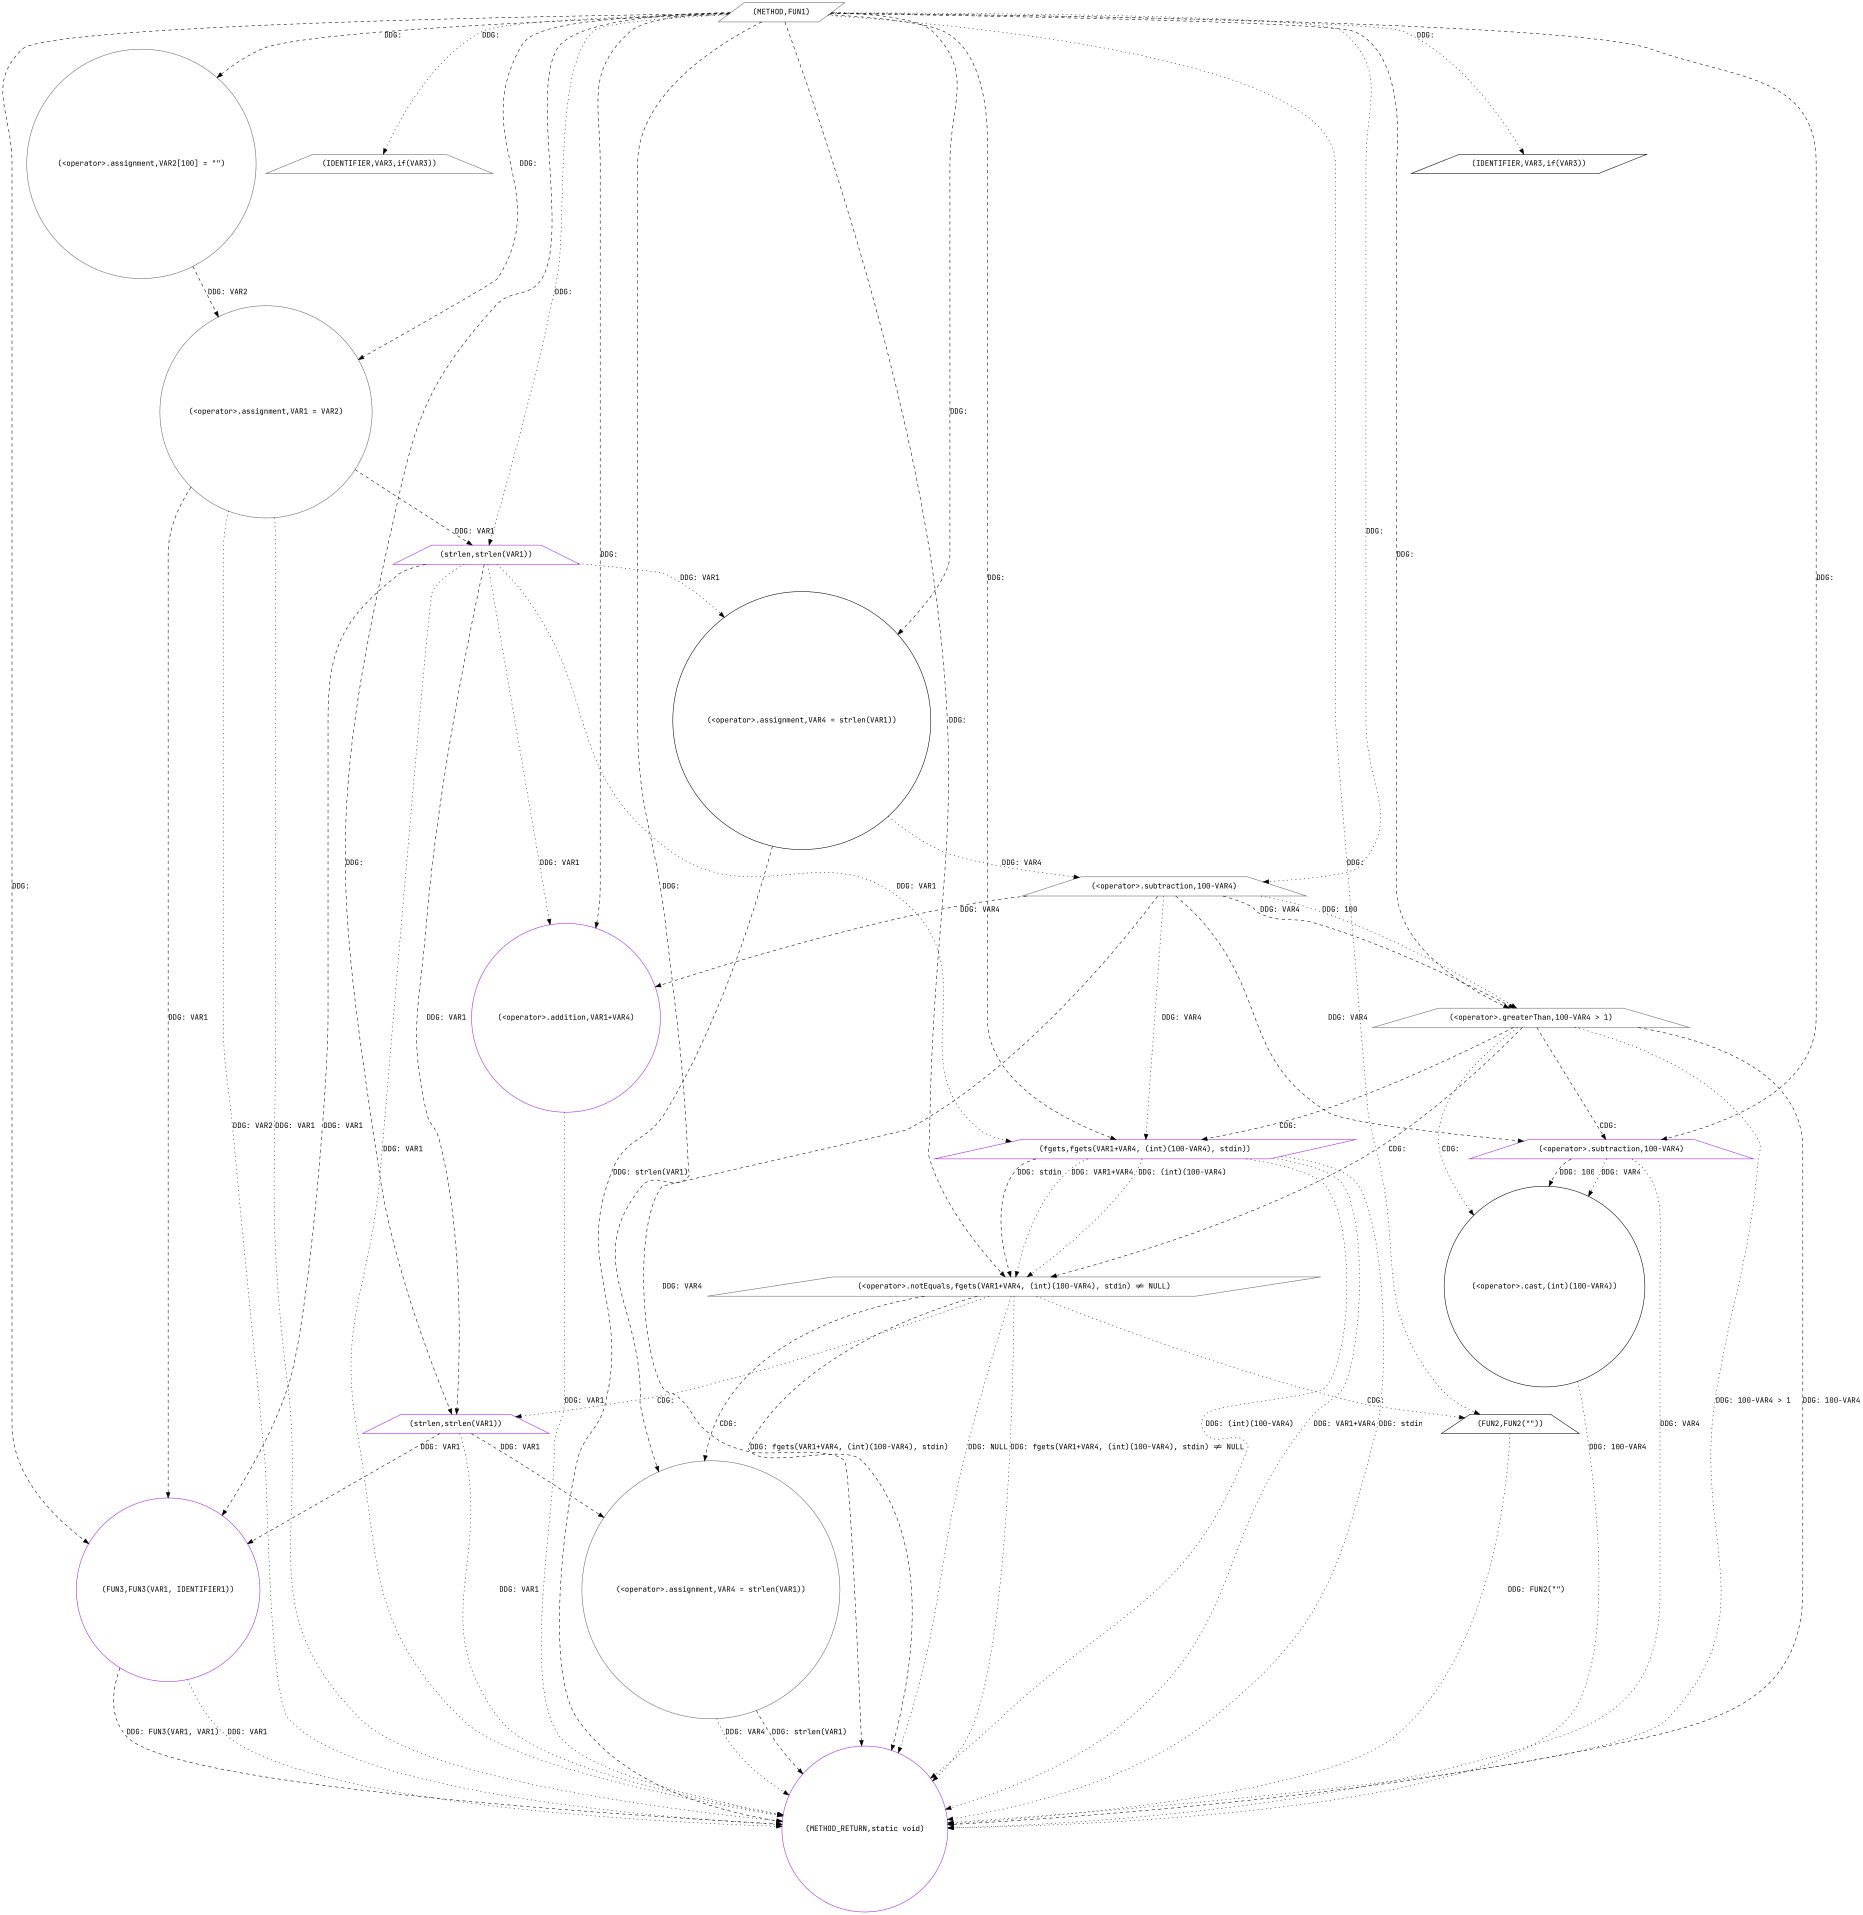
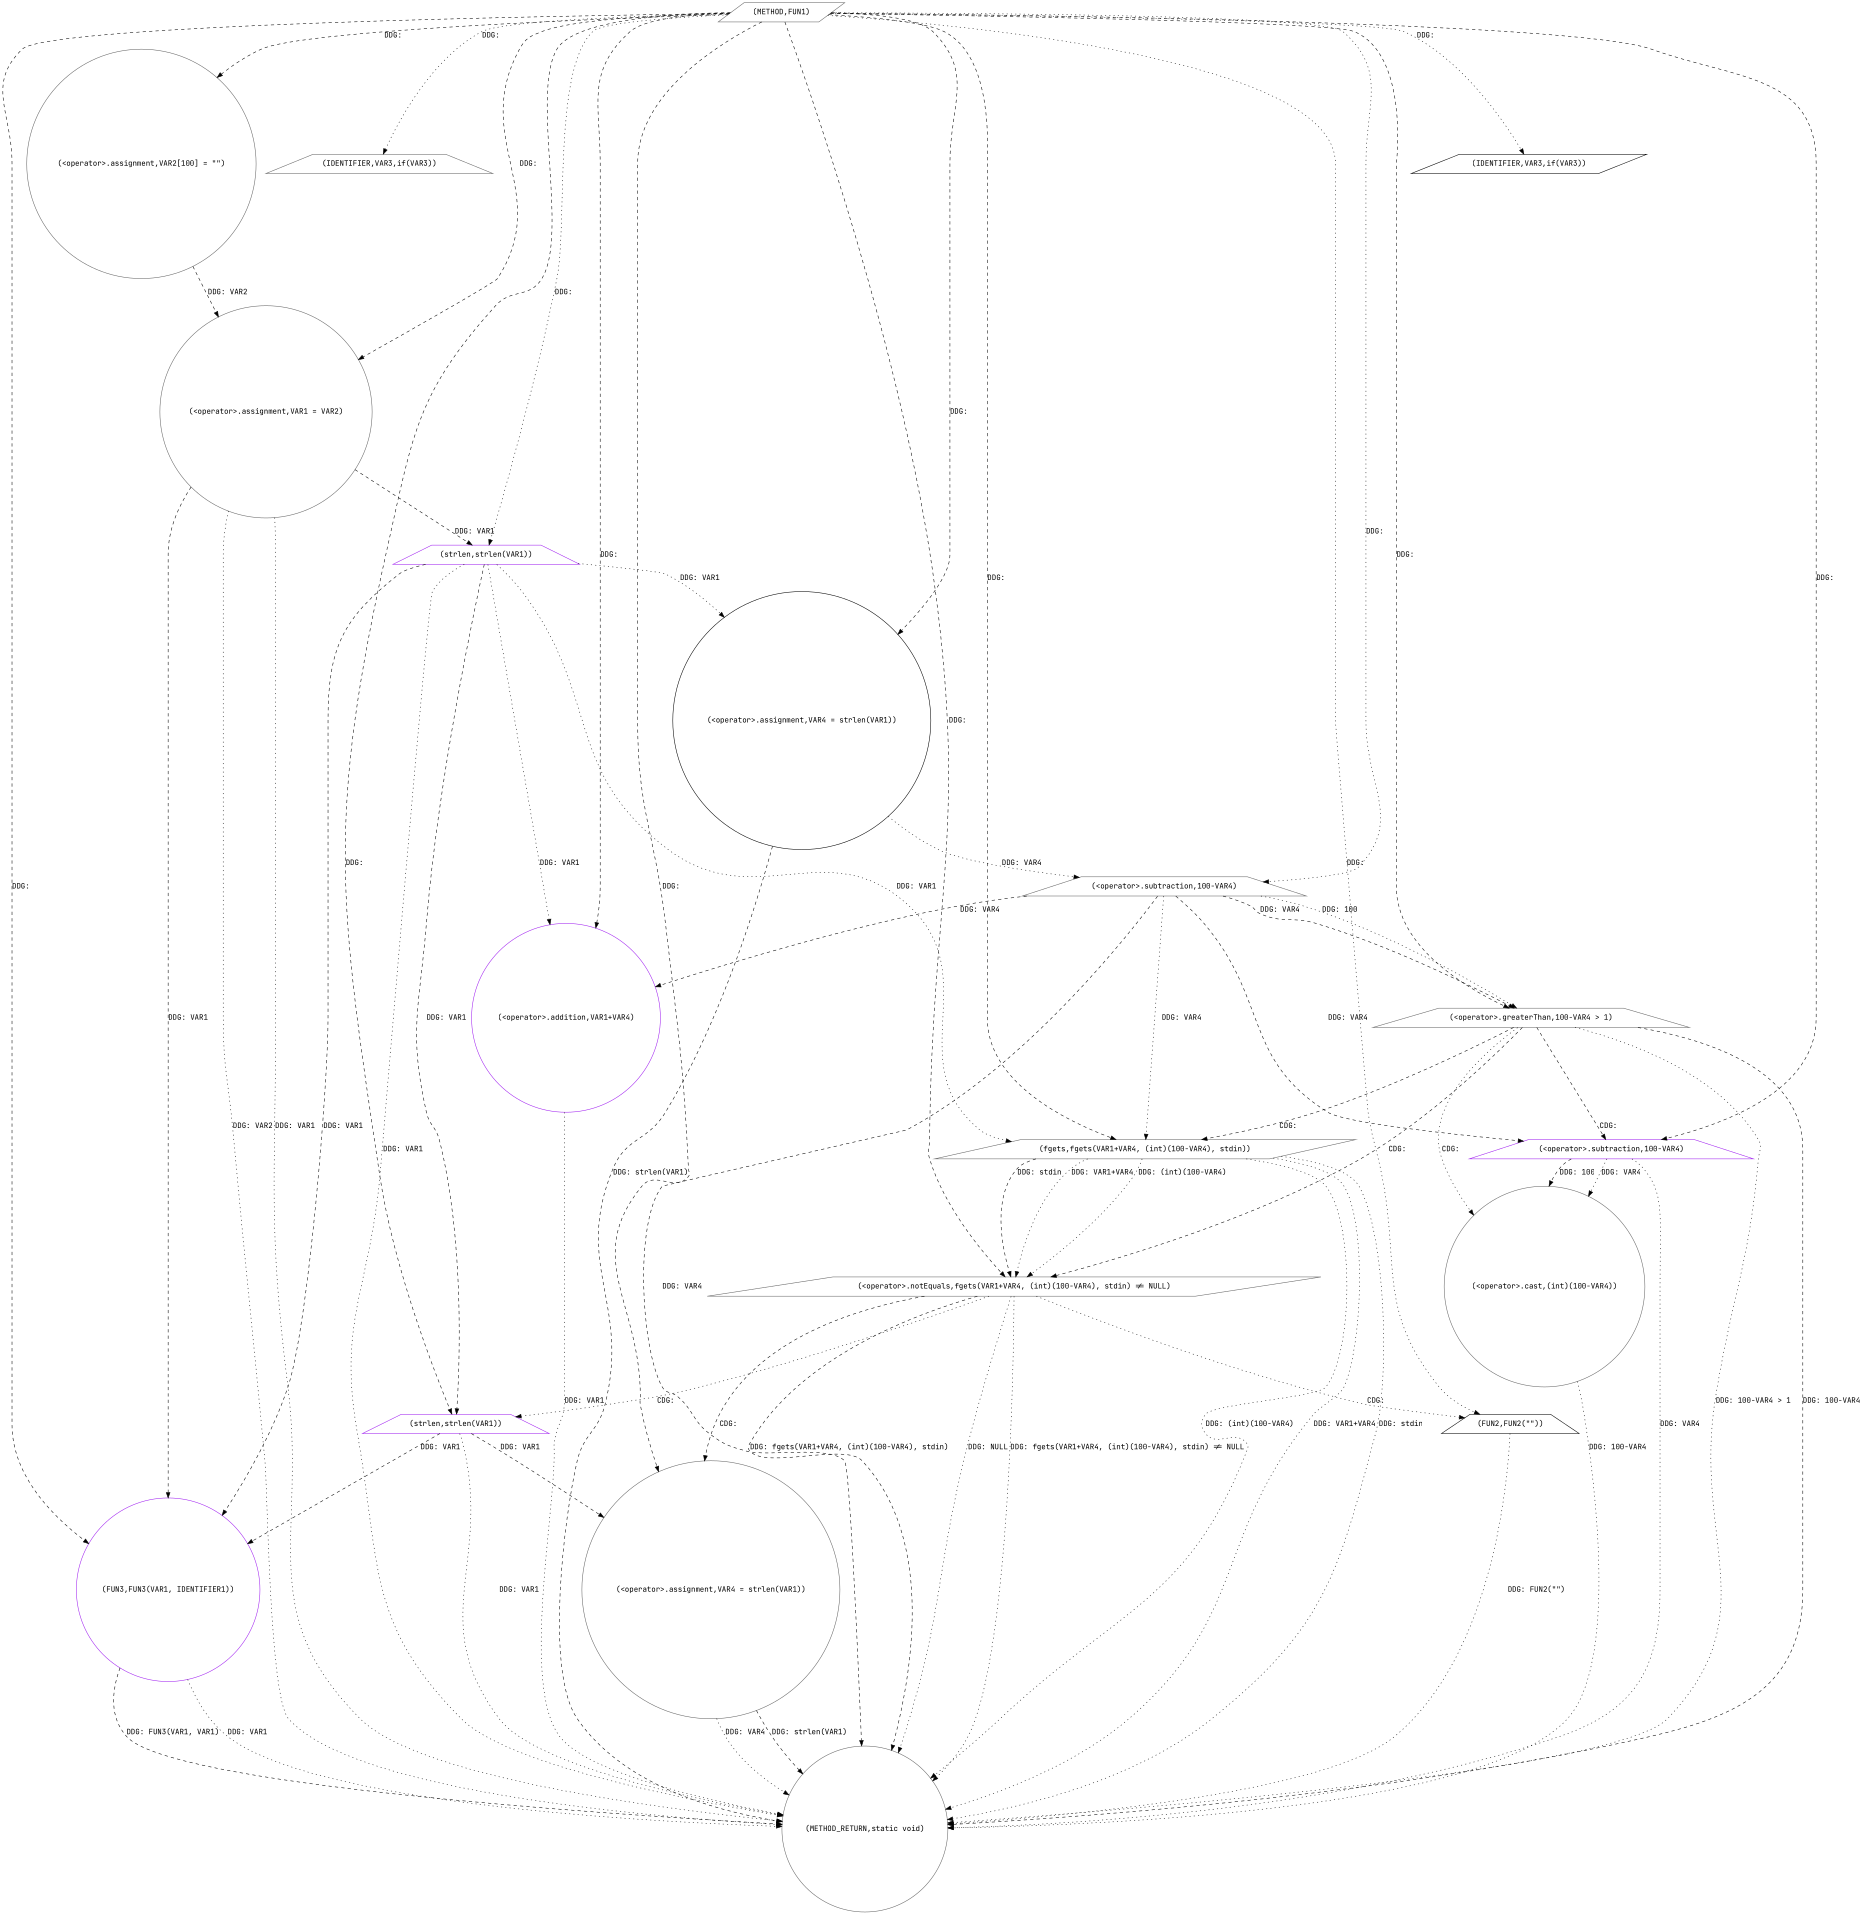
  digraph {
    fontname="JetBrains Mono"
    node [color=gray40 fontname="JetBrains Mono" shape=circle]
    edge [fontname="JetBrains Mono" style=dashed]
    n1 [label="(METHOD,FUN1)" shape=parallelogram]
    n2 [label="(<operator>.assignment,VAR2[100] = \"\")"]
    n3 [label="(<operator>.assignment,VAR1 = VAR2)"]
    n4 [label="(IDENTIFIER,VAR3,if(VAR3))" shape=trapezium]
    n5 [color=black label="(<operator>.assignment,VAR4 = strlen(VAR1))"]
    n6 [color=purple label="(strlen,strlen(VAR1))" shape=trapezium]
    n7 [label="(<operator>.greaterThan,100-VAR4 > 1)" shape=trapezium]
    n8 [label="(<operator>.subtraction,100-VAR4)" shape=trapezium]
    n9 [label="(<operator>.notEquals,fgets(VAR1+VAR4, (int)(100-VAR4), stdin) != NULL)" shape=parallelogram]
-   n10 [color=purple label="(fgets,fgets(VAR1+VAR4, (int)(100-VAR4), stdin))" shape=parallelogram]
+   n10 [label="(fgets,fgets(VAR1+VAR4, (int)(100-VAR4), stdin))" shape=parallelogram]
    n11 [color=purple label="(<operator>.addition,VAR1+VAR4)"]
    n12 [color=purple label="(<operator>.subtraction,100-VAR4)" shape=trapezium]
    n13 [label="(<operator>.assignment,VAR4 = strlen(VAR1))"]
    n14 [color=purple label="(strlen,strlen(VAR1))" shape=trapezium]
    n15 [color=black label="(FUN2,FUN2(\"\"))" shape=trapezium]
    n16 [color=black label="(IDENTIFIER,VAR3,if(VAR3))" shape=parallelogram]
    n17 [color=purple label="(FUN3,FUN3(VAR1, IDENTIFIER1))"]
-   n18 [color=purple label="(METHOD_RETURN,static void)"]
-   n19 [color=black label="(<operator>.cast,(int)(100-VAR4))"]
+   n18 [label="(METHOD_RETURN,static void)"]
+   n19 [label="(<operator>.cast,(int)(100-VAR4))"]
    n1 -> n2 [label="DDG: "]
    n1 -> n3 [label="DDG: "]
    n1 -> n4 [label="DDG: " style=dotted]
    n1 -> n5 [label="DDG: "]
    n1 -> n6 [label="DDG: " style=dotted]
    n1 -> n7 [label="DDG: "]
    n1 -> n8 [label="DDG: " style=dotted]
    n1 -> n9 [label="DDG: "]
    n1 -> n10 [label="DDG: "]
    n1 -> n11 [label="DDG: "]
    n1 -> n12 [label="DDG: "]
    n1 -> n13 [label="DDG: "]
    n1 -> n14 [label="DDG: "]
    n1 -> n15 [label="DDG: " style=dotted]
    n1 -> n16 [label="DDG: " style=dotted]
    n1 -> n17 [label="DDG: "]
    n2 -> n3 [label="DDG: VAR2"]
    n3 -> n6 [label="DDG: VAR1"]
    n3 -> n17 [label="DDG: VAR1"]
    n3 -> n18 [label="DDG: VAR1" style=dotted]
    n3 -> n18 [label="DDG: VAR2" style=dotted]
    n5 -> n8 [label="DDG: VAR4" style=dotted]
    n5 -> n18 [label="DDG: strlen(VAR1)"]
    n6 -> n5 [label="DDG: VAR1" style=dotted]
    n6 -> n10 [label="DDG: VAR1" style=dotted]
    n6 -> n11 [label="DDG: VAR1" style=dotted]
    n6 -> n14 [label="DDG: VAR1"]
    n6 -> n17 [label="DDG: VAR1"]
    n6 -> n18 [label="DDG: VAR1" style=dotted]
    n7 -> n9 [label="CDG: "]
    n7 -> n10 [label="CDG: "]
    n7 -> n12 [label="CDG: "]
    n7 -> n18 [label="DDG: 100-VAR4 > 1" style=dotted]
    n7 -> n18 [label="DDG: 100-VAR4"]
    n7 -> n19 [label="CDG: " style=dotted]
    n8 -> n7 [label="DDG: 100" style=dotted]
    n8 -> n7 [label="DDG: VAR4"]
    n8 -> n10 [label="DDG: VAR4" style=dotted]
    n8 -> n11 [label="DDG: VAR4"]
    n8 -> n12 [label="DDG: VAR4"]
    n8 -> n18 [label="DDG: VAR4"]
    n9 -> n13 [label="CDG: "]
    n9 -> n14 [label="CDG: " style=dotted]
    n9 -> n15 [label="CDG: " style=dotted]
    n9 -> n18 [label="DDG: fgets(VAR1+VAR4, (int)(100-VAR4), stdin) != NULL" style=dotted]
    n9 -> n18 [label="DDG: fgets(VAR1+VAR4, (int)(100-VAR4), stdin)"]
    n9 -> n18 [label="DDG: NULL" style=dotted]
    n10 -> n9 [label="DDG: VAR1+VAR4" style=dotted]
    n10 -> n9 [label="DDG: (int)(100-VAR4)" style=dotted]
    n10 -> n9 [label="DDG: stdin"]
    n10 -> n18 [label="DDG: (int)(100-VAR4)" style=dotted]
    n10 -> n18 [label="DDG: VAR1+VAR4" style=dotted]
    n10 -> n18 [label="DDG: stdin" style=dotted]
    n11 -> n18 [label="DDG: VAR1" style=dotted]
    n12 -> n18 [label="DDG: VAR4" style=dotted]
    n12 -> n19 [label="DDG: 100"]
    n12 -> n19 [label="DDG: VAR4" style=dotted]
    n13 -> n18 [label="DDG: strlen(VAR1)"]
    n13 -> n18 [label="DDG: VAR4" style=dotted]
    n14 -> n13 [label="DDG: VAR1"]
    n14 -> n17 [label="DDG: VAR1"]
    n14 -> n18 [label="DDG: VAR1" style=dotted]
    n15 -> n18 [label="DDG: FUN2(\"\")" style=dotted]
    n17 -> n18 [label="DDG: VAR1" style=dotted]
    n17 -> n18 [label="DDG: FUN3(VAR1, VAR1)"]
    n19 -> n18 [label="DDG: 100-VAR4" style=dotted]
  }
